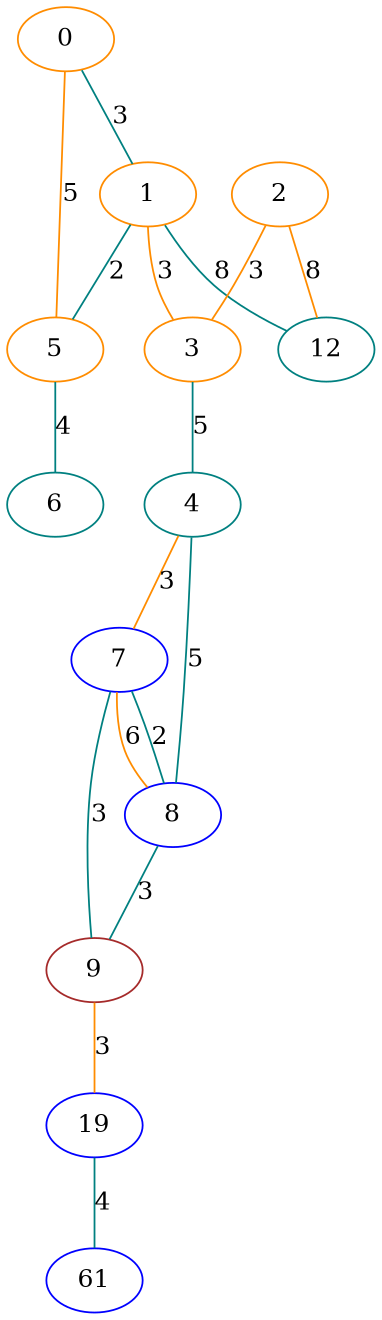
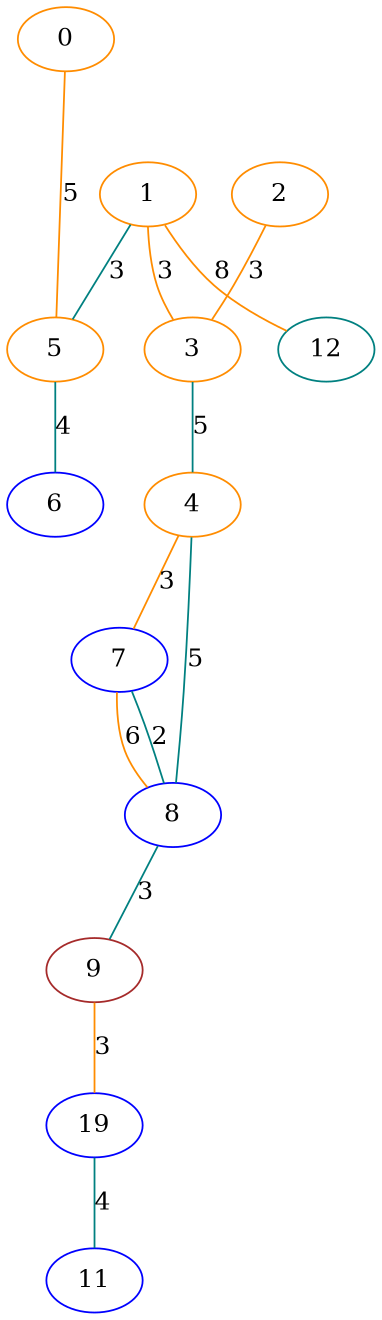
  graph {
    node [color=darkorange weight=1]
    edge [color=teal]
    0
    1
    5
    12 [color=teal weight=4]
    3
-   6 [color=teal]
+   6 [color=blue]
    2
-   4 [color=teal]
+   4
    7 [color=blue]
    8 [color=blue]
    9 [color=brown]
    n12 [color=blue label=19]
-   11 [color=blue label=61]
-   0 -- 1 [label=3]
+   11 [color=blue]
    0 -- 5 [color=darkorange label=5]
-   1 -- 5 [label=2]
-   1 -- 12 [label=8]
+   1 -- 5 [label=3]
+   1 -- 12 [color=darkorange label=8]
    1 -- 3 [color=darkorange label=3]
    5 -- 6 [label=4]
    3 -- 4 [label=5]
-   2 -- 12 [color=darkorange label=8]
    2 -- 3 [color=darkorange label=3]
    4 -- 7 [color=darkorange label=3]
    4 -- 8 [label=5]
    7 -- 8 [label=2]
    7 -- 8 [color=darkorange label=6]
-   7 -- 9 [label=3]
    8 -- 9 [label=3]
    9 -- n12 [color=darkorange label=3]
    n12 -- 11 [label=4]
  }
